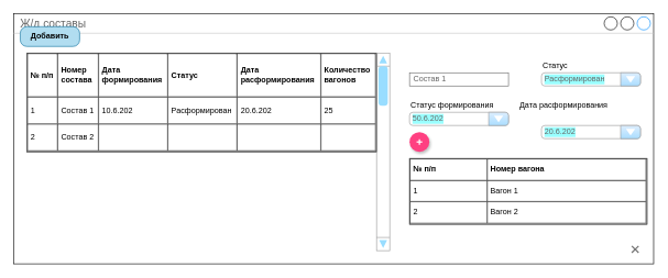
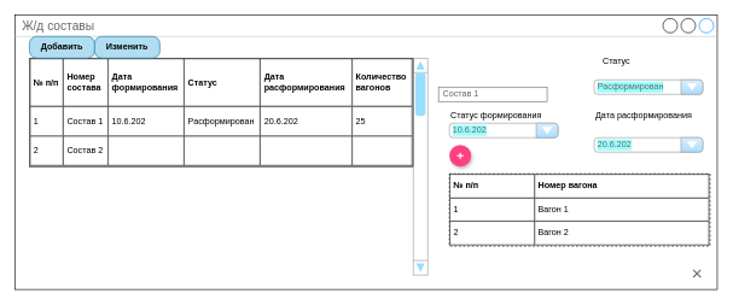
  <mxCell id="0" />
  <mxCell id="1" parent="0" />
  <mxCell id="2" value="Ж/д составы" style="strokeWidth=1;shadow=0;dashed=0;align=center;html=1;shape=mxgraph.mockup.containers.window;align=left;verticalAlign=top;spacingLeft=8;strokeColor2=#008cff;strokeColor3=#c4c4c4;fontColor=#666666;mainText=;fontSize=17;labelBackgroundColor=none;" vertex="1" parent="1"><mxGeometry x="20" y="20" width="970" height="380" as="geometry" /></mxCell>
  <mxCell id="3" value="&lt;table cellpadding=&quot;4&quot; cellspacing=&quot;0&quot; border=&quot;1&quot; style=&quot;font-size:1em;width:100%;height:100%;&quot;&gt;&lt;tbody&gt;&lt;tr&gt;&lt;th&gt;№ п/п&lt;/th&gt;&lt;th&gt;Номер&lt;br&gt;состава&lt;/th&gt;&lt;td&gt;&lt;b&gt;Дата &lt;/b&gt;&lt;br&gt;&lt;b&gt;формирования&lt;/b&gt;&lt;/td&gt;&lt;td&gt;&lt;b&gt;Статус&lt;/b&gt;&lt;/td&gt;&lt;td&gt;&lt;b&gt;Дата &lt;br&gt;расформирования&lt;/b&gt;&lt;/td&gt;&lt;td&gt;&lt;b&gt;Количество&lt;br&gt;вагонов&lt;/b&gt;&lt;/td&gt;&lt;/tr&gt;&lt;tr&gt;&lt;td&gt;1&lt;/td&gt;&lt;td&gt;Состав 1&lt;/td&gt;&lt;td&gt;10.6.202&lt;/td&gt;&lt;td&gt;Расформирован&lt;/td&gt;&lt;td&gt;20.6.202&lt;/td&gt;&lt;td&gt;25&lt;/td&gt;&lt;/tr&gt;&lt;tr&gt;&lt;td&gt;2&lt;/td&gt;&lt;td&gt;Состав 2&lt;/td&gt;&lt;td&gt;&lt;br&gt;&lt;/td&gt;&lt;td&gt;&lt;br&gt;&lt;/td&gt;&lt;td&gt;&lt;br&gt;&lt;/td&gt;&lt;td&gt;&lt;br&gt;&lt;/td&gt;&lt;/tr&gt;&lt;/tbody&gt;&lt;/table&gt; " style="verticalAlign=top;align=left;overflow=fill;fontSize=12;fontFamily=Helvetica;html=1" vertex="1" parent="1"><mxGeometry x="40" y="80" width="530" height="150" as="geometry" /></mxCell>
- <mxCell id="4" value="Добавить" style="strokeWidth=1;shadow=0;dashed=0;align=center;html=1;shape=mxgraph.mockup.buttons.button;strokeColor=#10739e;mainText=;buttonStyle=round;fontSize=12;fontStyle=1;fillColor=#b1ddf0;whiteSpace=wrap;" vertex="1" parent="1"><mxGeometry x="30" y="40" width="90" height="30" as="geometry" /></mxCell>
+ <mxCell id="4" value="Добавить" style="strokeWidth=1;shadow=0;dashed=0;align=center;html=1;shape=mxgraph.mockup.buttons.button;strokeColor=#10739e;mainText=;buttonStyle=round;fontSize=12;fontStyle=1;fillColor=#b1ddf0;whiteSpace=wrap;" vertex="1" parent="1"><mxGeometry x="40" y="50" width="90" height="30" as="geometry" /></mxCell>
+ <mxCell id="5" value="Изменить" style="strokeWidth=1;shadow=0;dashed=0;align=center;html=1;shape=mxgraph.mockup.buttons.button;strokeColor=#10739e;mainText=;buttonStyle=round;fontSize=12;fontStyle=1;fillColor=#b1ddf0;whiteSpace=wrap;" vertex="1" parent="1"><mxGeometry x="130" y="50" width="90" height="30" as="geometry" /></mxCell>
  <mxCell id="6" value="" style="verticalLabelPosition=bottom;shadow=0;dashed=0;align=center;html=1;verticalAlign=top;strokeWidth=1;shape=mxgraph.mockup.navigation.scrollBar;strokeColor=#999999;barPos=100;fillColor2=#99ddff;strokeColor2=none;direction=north;fontSize=12;fontColor=#000000;fillColor=none;" vertex="1" parent="1"><mxGeometry x="570" y="80" width="20" height="300" as="geometry" /></mxCell>
- <mxCell id="7" value="Состав 1" style="strokeWidth=1;shadow=0;dashed=0;align=center;html=1;shape=mxgraph.mockup.text.textBox;fontColor=#666666;align=left;fontSize=12;spacingLeft=4;spacingTop=-3;strokeColor=#666666;mainText=;fillColor=none;" vertex="1" parent="1"><mxGeometry x="620" y="110" width="150" height="20" as="geometry" /></mxCell>
+ <mxCell id="7" value="Состав 1" style="strokeWidth=1;shadow=0;dashed=0;align=center;html=1;shape=mxgraph.mockup.text.textBox;fontColor=#666666;align=left;fontSize=12;spacingLeft=4;spacingTop=-3;strokeColor=#666666;mainText=;fillColor=none;" vertex="1" parent="1"><mxGeometry x="605" y="120" width="150" height="20" as="geometry" /></mxCell>
  <mxCell id="8" value="Статус формирования" style="text;html=1;strokeColor=none;fillColor=none;align=left;verticalAlign=middle;whiteSpace=wrap;rounded=0;fontSize=12;fontColor=#000000;" vertex="1" parent="1"><mxGeometry x="620" y="150" width="150" height="20" as="geometry" /></mxCell>
- <mxCell id="9" value="Дата расформирования" style="text;html=1;strokeColor=none;fillColor=none;align=left;verticalAlign=middle;whiteSpace=wrap;rounded=0;fontSize=12;fontColor=#000000;" vertex="1" parent="1"><mxGeometry x="785" y="150" width="150" height="20" as="geometry" /></mxCell>
- <mxCell id="10" value="50.6.202" style="strokeWidth=1;shadow=0;dashed=0;align=center;html=1;shape=mxgraph.mockup.forms.comboBox;strokeColor=#999999;fillColor=#ddeeff;align=left;fillColor2=#aaddff;mainText=;fontColor=#666666;fontSize=12;spacingLeft=3;labelBackgroundColor=#99FFFF;" vertex="1" parent="1"><mxGeometry x="620" y="170" width="150" height="20" as="geometry" /></mxCell>
+ <mxCell id="9" value="Дата расформирования" style="text;html=1;strokeColor=none;fillColor=none;align=left;verticalAlign=middle;whiteSpace=wrap;rounded=0;fontSize=12;fontColor=#000000;" vertex="1" parent="1"><mxGeometry x="820" y="150" width="150" height="20" as="geometry" /></mxCell>
+ <mxCell id="10" value="10.6.202" style="strokeWidth=1;shadow=0;dashed=0;align=center;html=1;shape=mxgraph.mockup.forms.comboBox;strokeColor=#999999;fillColor=#ddeeff;align=left;fillColor2=#aaddff;mainText=;fontColor=#666666;fontSize=12;spacingLeft=3;labelBackgroundColor=#99FFFF;" vertex="1" parent="1"><mxGeometry x="620" y="170" width="150" height="20" as="geometry" /></mxCell>
  <mxCell id="11" value="20.6.202" style="strokeWidth=1;shadow=0;dashed=0;align=center;html=1;shape=mxgraph.mockup.forms.comboBox;strokeColor=#999999;fillColor=#ddeeff;align=left;fillColor2=#aaddff;mainText=;fontColor=#666666;fontSize=12;spacingLeft=3;labelBackgroundColor=#99FFFF;" vertex="1" parent="1"><mxGeometry x="820" y="190" width="150" height="20" as="geometry" /></mxCell>
- <mxCell id="12" value="Статус" style="text;html=1;strokeColor=none;fillColor=none;align=left;verticalAlign=middle;whiteSpace=wrap;rounded=0;fontSize=12;fontColor=#000000;" vertex="1" parent="1"><mxGeometry x="820" y="90" width="150" height="20" as="geometry" /></mxCell>
+ <mxCell id="12" value="Статус" style="text;html=1;strokeColor=none;fillColor=none;align=left;verticalAlign=middle;whiteSpace=wrap;rounded=0;fontSize=12;fontColor=#000000;" vertex="1" parent="1"><mxGeometry x="830" y="75" width="150" height="20" as="geometry" /></mxCell>
  <mxCell id="13" value="Расформирован" style="strokeWidth=1;shadow=0;dashed=0;align=center;html=1;shape=mxgraph.mockup.forms.comboBox;strokeColor=#999999;fillColor=#ddeeff;align=left;fillColor2=#aaddff;mainText=;fontColor=#666666;fontSize=12;spacingLeft=3;labelBackgroundColor=#99FFFF;" vertex="1" parent="1"><mxGeometry x="820" y="110" width="150" height="20" as="geometry" /></mxCell>
- <mxCell id="14" value="&lt;table cellpadding=&quot;4&quot; cellspacing=&quot;0&quot; border=&quot;1&quot; style=&quot;font-size:1em;width:100%;height:100%;&quot;&gt;&lt;tbody&gt;&lt;tr&gt;&lt;th&gt;№ п/п&lt;/th&gt;&lt;th&gt;Номер вагона&lt;/th&gt;&lt;/tr&gt;&lt;tr&gt;&lt;td&gt;1&lt;/td&gt;&lt;td&gt;Вагон 1&lt;/td&gt;&lt;/tr&gt;&lt;tr&gt;&lt;td&gt;2&lt;/td&gt;&lt;td&gt;Вагон 2&lt;/td&gt;&lt;/tr&gt;&lt;/tbody&gt;&lt;/table&gt; " style="verticalAlign=top;align=left;overflow=fill;fontSize=12;fontFamily=Helvetica;html=1" vertex="1" parent="1"><mxGeometry x="620" y="240" width="360" height="100" as="geometry" /></mxCell>
+ <mxCell id="14" value="&lt;table cellpadding=&quot;4&quot; cellspacing=&quot;0&quot; border=&quot;1&quot; style=&quot;font-size:1em;width:100%;height:100%;&quot;&gt;&lt;tbody&gt;&lt;tr&gt;&lt;th&gt;№ п/п&lt;/th&gt;&lt;th&gt;Номер вагона&lt;/th&gt;&lt;/tr&gt;&lt;tr&gt;&lt;td&gt;1&lt;/td&gt;&lt;td&gt;Вагон 1&lt;/td&gt;&lt;/tr&gt;&lt;tr&gt;&lt;td&gt;2&lt;/td&gt;&lt;td&gt;Вагон 2&lt;/td&gt;&lt;/tr&gt;&lt;/tbody&gt;&lt;/table&gt; " style="verticalAlign=top;align=left;overflow=fill;fontSize=12;fontFamily=Helvetica;html=1;dashed=1;" vertex="1" parent="1"><mxGeometry x="620" y="240" width="360" height="100" as="geometry" /></mxCell>
  <mxCell id="15" value="" style="shape=ellipse;dashed=0;strokeColor=none;shadow=1;fontSize=13;align=center;verticalAlign=top;labelPosition=center;verticalLabelPosition=bottom;html=1;aspect=fixed;labelBackgroundColor=#99FFFF;fontColor=#000000;fillColor=none;" vertex="1" parent="1"><mxGeometry x="944" y="360" width="36" height="36" as="geometry" /></mxCell>
  <mxCell id="16" value="" style="dashed=0;html=1;shape=mxgraph.gmdl.x;strokeColor=#737373;strokeWidth=2;shadow=0;sketch=0;labelBackgroundColor=#99FFFF;fontSize=12;fontColor=#000000;fillColor=none;" vertex="1" parent="15"><mxGeometry x="12.857" y="12.857" width="10.286" height="10.286" as="geometry" /></mxCell>
  <mxCell id="17" value="" style="shape=ellipse;fillColor=#FF4081;strokeColor=none;shadow=1;aspect=fixed;sketch=0;labelBackgroundColor=#99FFFF;fontSize=12;fontColor=#000000;" vertex="1" parent="1"><mxGeometry x="620" y="200" width="30" height="30" as="geometry" /></mxCell>
  <mxCell id="18" value="" style="dashed=0;html=1;shape=mxgraph.gmdl.plus;strokeColor=#ffffff;strokeWidth=2;shadow=0;sketch=0;labelBackgroundColor=#99FFFF;fontSize=12;fontColor=#000000;fillColor=none;" vertex="1" parent="17"><mxGeometry x="10.714" y="10.714" width="8.571" height="8.571" as="geometry" /></mxCell>
